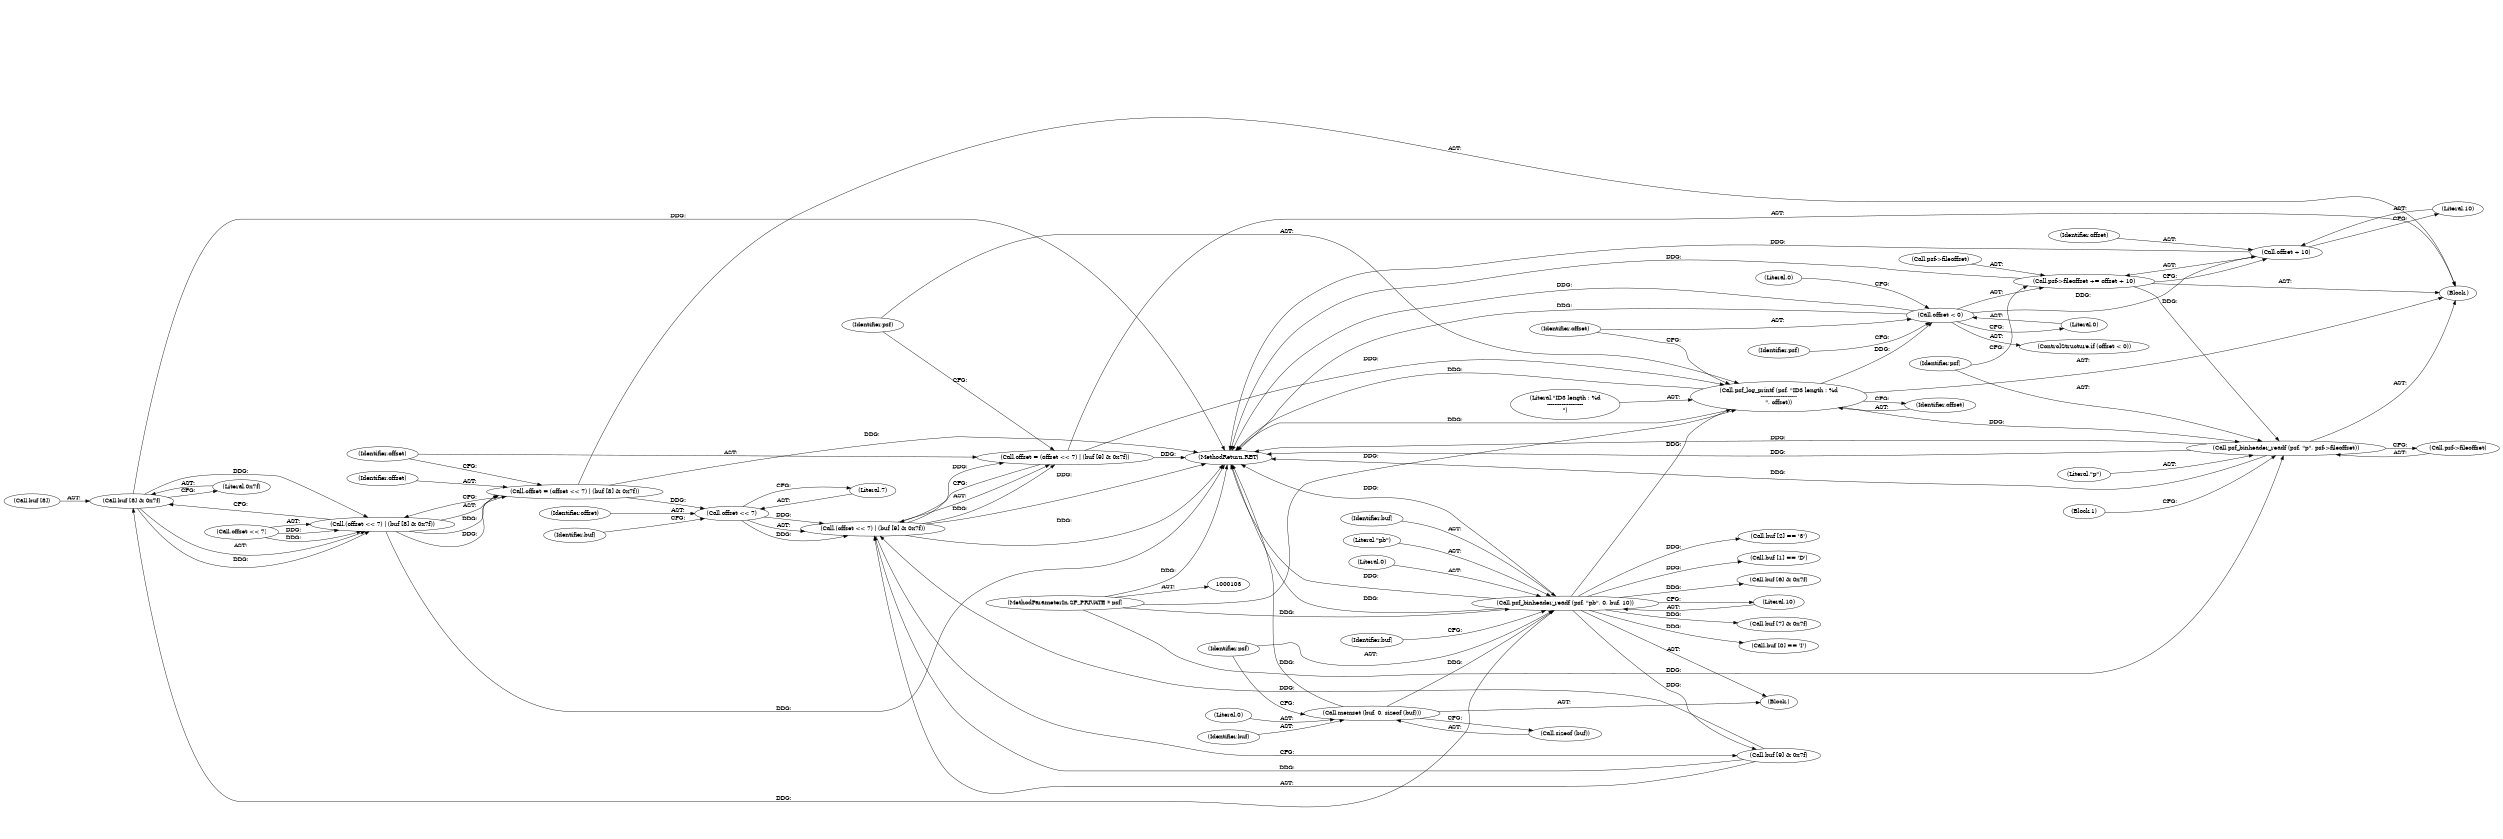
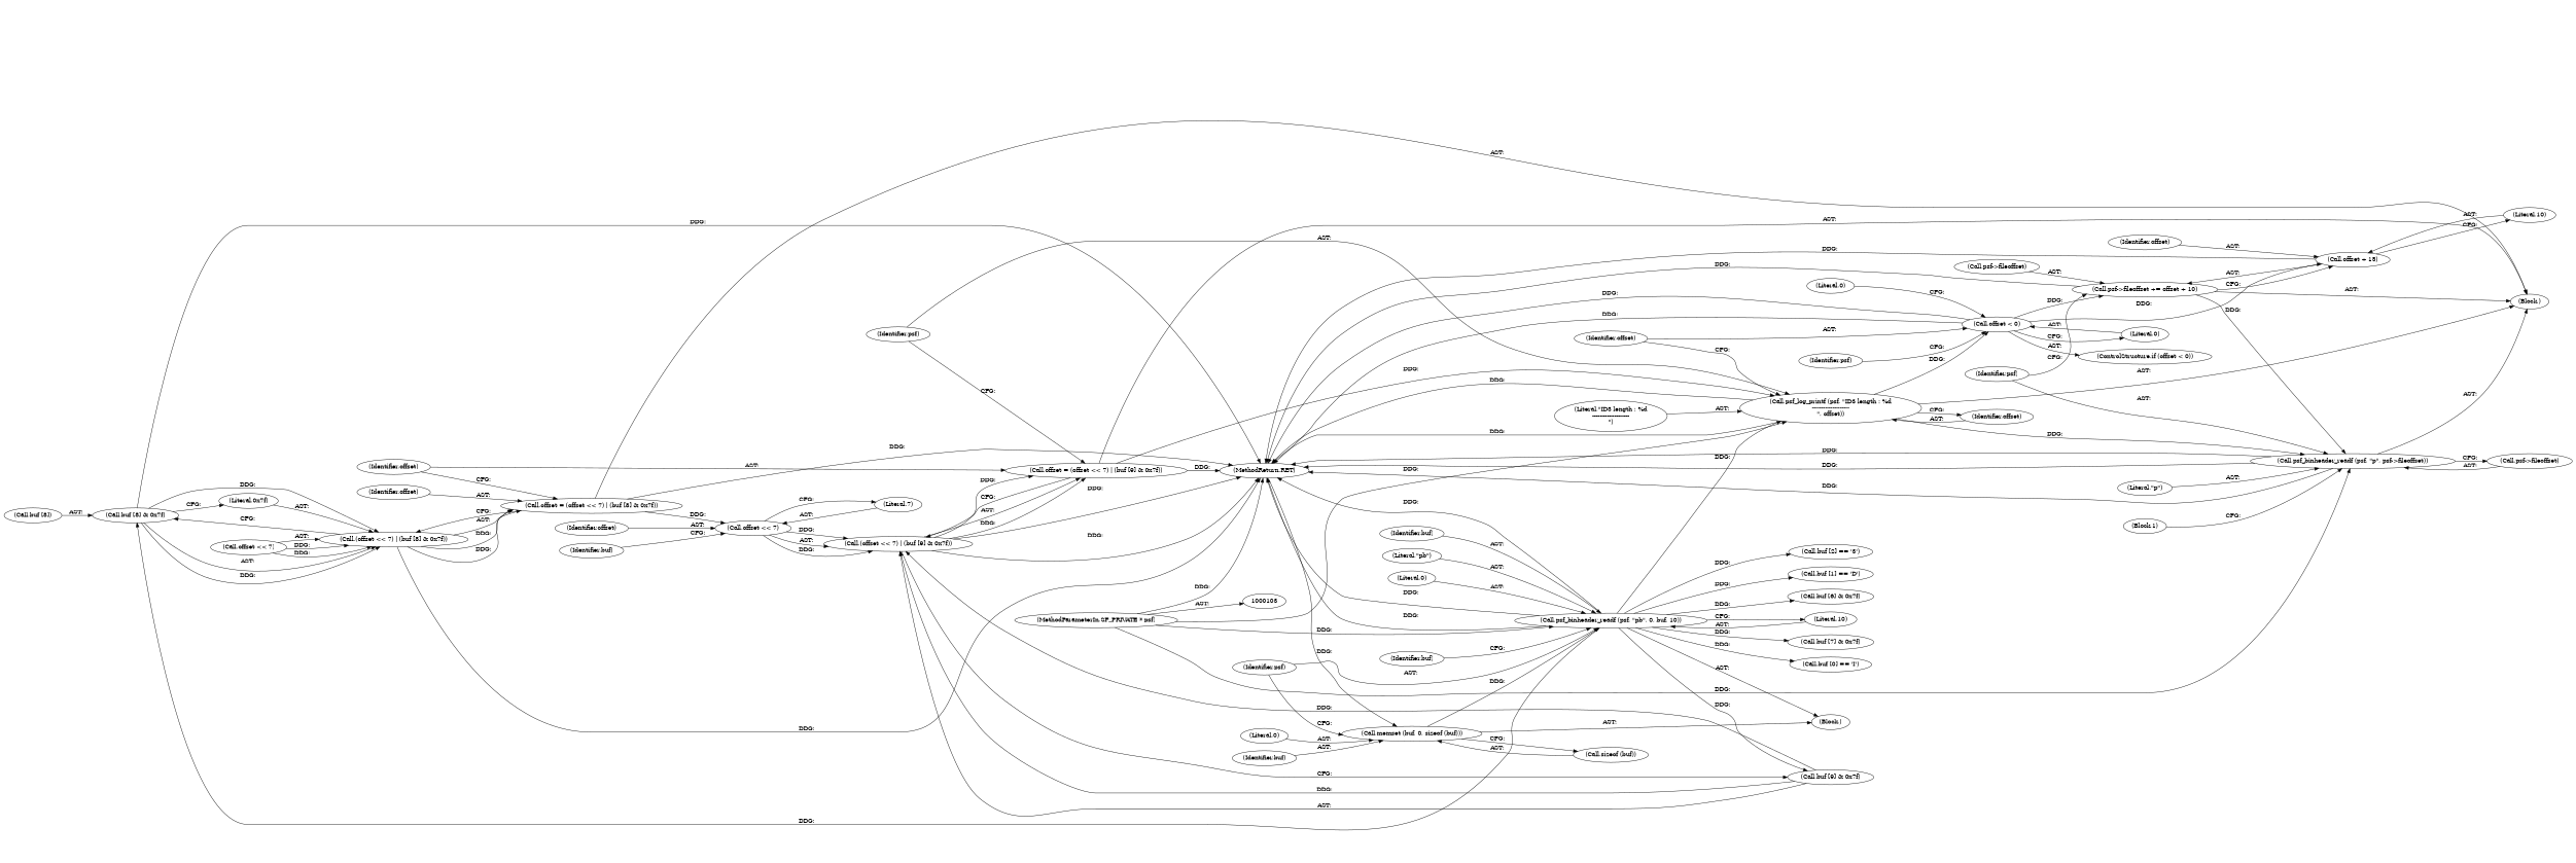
  digraph {
    rankdir=LR
    n1 [label="(Call,buf [8] & 0x7f)"]
    n2 [label="(Call,(offset << 7) | (buf [8] & 0x7f))"]
    n3 [label="(Literal,0x7f)"]
    n4 [label="(MethodReturn,RET)"]
    n5 [label="(Call,offset = (offset << 7) | (buf [8] & 0x7f))"]
    n6 [label="(Call,psf_binheader_readf (psf, \"pb\", 0, buf, 10))"]
    n7 [label="(Call,psf_log_printf (psf, \"ID3 length : %d\n--------------------\n\", offset))"]
    n8 [label="(Literal,10)"]
    n9 [label="(Call,buf [7] & 0x7f)"]
    n10 [label="(Call,buf [0] == 'I')"]
    n11 [label="(Call,buf [9] & 0x7f)"]
    n12 [label="(Call,buf [2] == '3')"]
    n13 [label="(Call,buf [1] == 'D')"]
    n14 [label="(Block,)"]
    n15 [label="(Call,buf [6] & 0x7f)"]
    n16 [label="(Call,psf_binheader_readf (psf, \"p\", psf->fileoffset))"]
    n17 [label="(Block,)"]
    n18 [label="(Call,offset < 0)"]
    n19 [label="(Identifier,offset)"]
    n20 [label="(Call,(offset << 7) | (buf [9] & 0x7f))"]
    n21 [label="(MethodParameterIn,SF_PRIVATE * psf)"]
    1000103
    n23 [label="(Call,psf->fileoffset)"]
    n24 [label="(Call,memset (buf, 0, sizeof (buf)))"]
    n25 [label="(Call,sizeof (buf))"]
    n26 [label="(Call,offset << 7)"]
    n27 [label="(Literal,7)"]
    n28 [label="(Call,offset = (offset << 7) | (buf [9] & 0x7f))"]
    n29 [label="(Call,psf->fileoffset += offset + 10)"]
-   n30 [label="(Call,offset + 10)"]
+   n30 [label="(Call,offset + 15)"]
    n31 [label="(ControlStructure,if (offset < 0))"]
    n32 [label="(Literal,0)"]
    n33 [label="(Literal,10)"]
    n34 [label="(Identifier,buf)"]
    n35 [label="(Identifier,buf)"]
    n36 [label="(Call,psf->fileoffset)"]
    n37 [label="(Identifier,offset)"]
    n38 [label="(Literal,0)"]
    n39 [label="(Identifier,psf)"]
    n40 [label="(Call,buf [8])"]
    n41 [label="(Literal,\"pb\")"]
    n42 [label="(Identifier,offset)"]
    n43 [label="(Literal,\"p\")"]
    n44 [label="(Literal,0)"]
    n45 [label="(Literal,\"ID3 length : %d\n--------------------\n\")"]
    n46 [label="(Identifier,psf)"]
    n47 [label="(Identifier,psf)"]
    n48 [label="(Identifier,offset)"]
    n49 [label="(Identifier,psf)"]
    n50 [label="(Identifier,offset)"]
    n51 [label="(Literal,0)"]
    n52 [label="(Call,offset << 7)"]
    n53 [label="(Identifier,buf)"]
    n54 [label="(Identifier,offset)"]
    n55 [label="(Identifier,buf)"]
    n56 [label="(Block,1)"]
    n1 -> n2 [label="AST: "]
    n1 -> n2 [label="DDG: "]
    n1 -> n2 [label="DDG: "]
    n1 -> n3 [label="CFG: "]
    n1 -> n4 [label="DDG: "]
    n2 -> n1 [label="CFG: "]
    n2 -> n4 [label="DDG: "]
    n2 -> n5 [label="AST: "]
    n2 -> n5 [label="DDG: "]
    n2 -> n5 [label="DDG: "]
-   n3 -> n1 [label="AST: "]
+   n3 -> n2 [label="AST: "]
    n5 -> n2 [label="CFG: "]
    n5 -> n4 [label="DDG: "]
    n5 -> n17 [label="AST: "]
    n5 -> n26 [label="DDG: "]
    n6 -> n1 [label="DDG: "]
    n6 -> n4 [label="DDG: "]
    n6 -> n4 [label="DDG: "]
    n6 -> n4 [label="DDG: "]
    n6 -> n7 [label="DDG: "]
    n6 -> n8 [label="CFG: "]
    n6 -> n9 [label="DDG: "]
    n6 -> n10 [label="DDG: "]
    n6 -> n11 [label="DDG: "]
    n6 -> n12 [label="DDG: "]
    n6 -> n13 [label="DDG: "]
    n6 -> n14 [label="AST: "]
    n6 -> n15 [label="DDG: "]
    n7 -> n4 [label="DDG: "]
    n7 -> n4 [label="DDG: "]
    n7 -> n16 [label="DDG: "]
    n7 -> n17 [label="AST: "]
    n7 -> n18 [label="DDG: "]
    n7 -> n19 [label="CFG: "]
    n8 -> n6 [label="AST: "]
    n11 -> n20 [label="AST: "]
    n11 -> n20 [label="DDG: "]
    n11 -> n20 [label="DDG: "]
    n16 -> n4 [label="DDG: "]
    n16 -> n4 [label="DDG: "]
    n16 -> n4 [label="DDG: "]
    n16 -> n17 [label="AST: "]
    n16 -> n23 [label="CFG: "]
    n18 -> n4 [label="DDG: "]
    n18 -> n4 [label="DDG: "]
-   n18 -> n29 [label="AST: "]
+   n18 -> n29 [label="DDG: "]
    n18 -> n30 [label="DDG: "]
    n18 -> n31 [label="AST: "]
    n18 -> n32 [label="CFG: "]
    n19 -> n7 [label="AST: "]
    n20 -> n4 [label="DDG: "]
    n20 -> n4 [label="DDG: "]
    n20 -> n11 [label="CFG: "]
    n20 -> n28 [label="AST: "]
    n20 -> n28 [label="DDG: "]
    n20 -> n28 [label="DDG: "]
    n21 -> n4 [label="DDG: "]
    n21 -> n6 [label="DDG: "]
    n21 -> n7 [label="DDG: "]
    n21 -> n16 [label="DDG: "]
    n21 -> 1000103 [label="AST: "]
    n23 -> n16 [label="AST: "]
-   n24 -> n4 [label="DDG: "]
+   n4 -> n24 [label="DDG: "]
    n24 -> n6 [label="DDG: "]
    n24 -> n14 [label="AST: "]
    n24 -> n25 [label="CFG: "]
    n25 -> n24 [label="AST: "]
    n26 -> n20 [label="AST: "]
    n26 -> n20 [label="DDG: "]
    n26 -> n20 [label="DDG: "]
    n26 -> n27 [label="CFG: "]
    n27 -> n26 [label="AST: "]
    n28 -> n4 [label="DDG: "]
    n28 -> n7 [label="DDG: "]
    n28 -> n17 [label="AST: "]
    n28 -> n20 [label="CFG: "]
    n29 -> n4 [label="DDG: "]
    n29 -> n16 [label="DDG: "]
    n29 -> n17 [label="AST: "]
    n29 -> n30 [label="CFG: "]
    n30 -> n4 [label="DDG: "]
    n30 -> n29 [label="AST: "]
    n30 -> n33 [label="CFG: "]
    n32 -> n18 [label="AST: "]
    n33 -> n30 [label="AST: "]
    n34 -> n24 [label="AST: "]
    n35 -> n6 [label="AST: "]
    n36 -> n29 [label="AST: "]
    n37 -> n7 [label="CFG: "]
    n37 -> n18 [label="AST: "]
    n38 -> n24 [label="AST: "]
    n39 -> n7 [label="AST: "]
    n39 -> n28 [label="CFG: "]
    n40 -> n1 [label="AST: "]
    n41 -> n6 [label="AST: "]
    n42 -> n5 [label="AST: "]
    n43 -> n16 [label="AST: "]
    n44 -> n6 [label="AST: "]
    n45 -> n7 [label="AST: "]
    n46 -> n16 [label="AST: "]
    n46 -> n29 [label="CFG: "]
    n47 -> n6 [label="AST: "]
    n47 -> n24 [label="CFG: "]
    n48 -> n30 [label="AST: "]
    n49 -> n18 [label="CFG: "]
    n50 -> n5 [label="CFG: "]
    n50 -> n28 [label="AST: "]
    n51 -> n18 [label="CFG: "]
    n52 -> n2 [label="AST: "]
    n52 -> n2 [label="DDG: "]
    n52 -> n2 [label="DDG: "]
    n53 -> n26 [label="CFG: "]
    n54 -> n26 [label="AST: "]
    n55 -> n6 [label="CFG: "]
    n56 -> n16 [label="CFG: "]
  }
